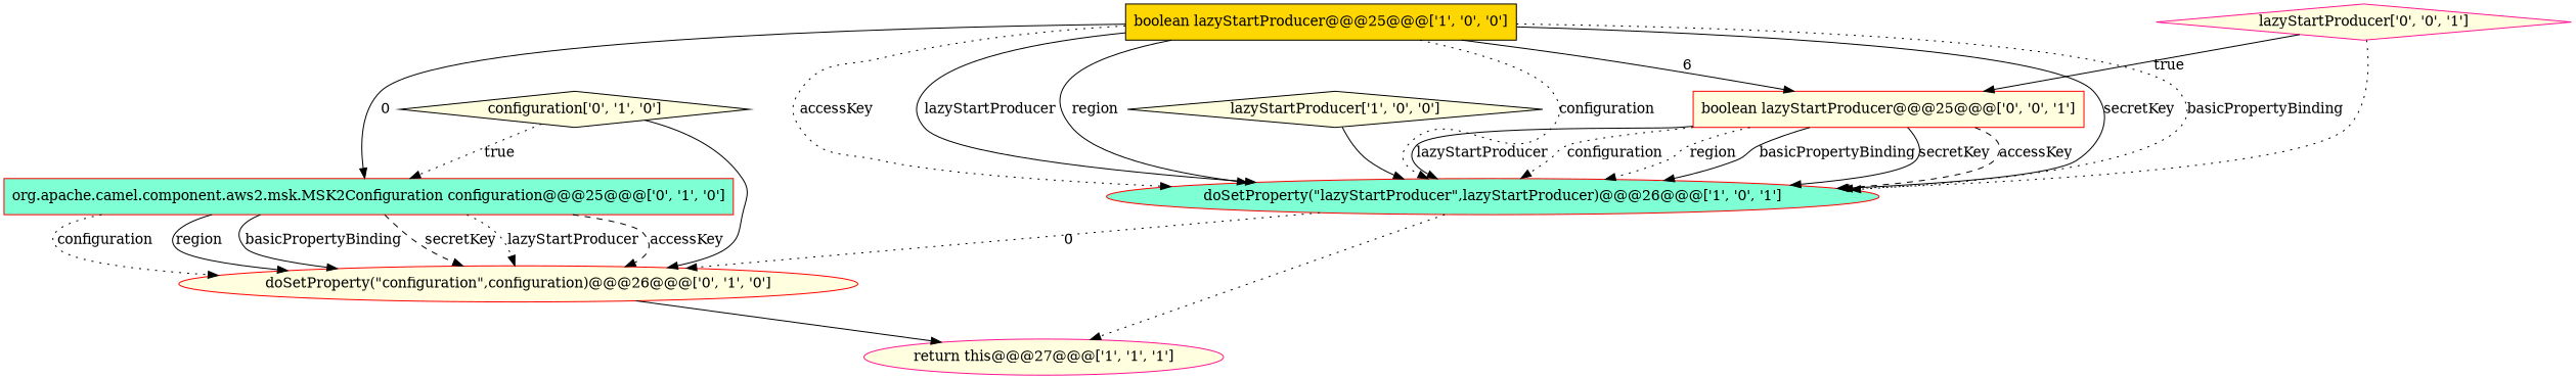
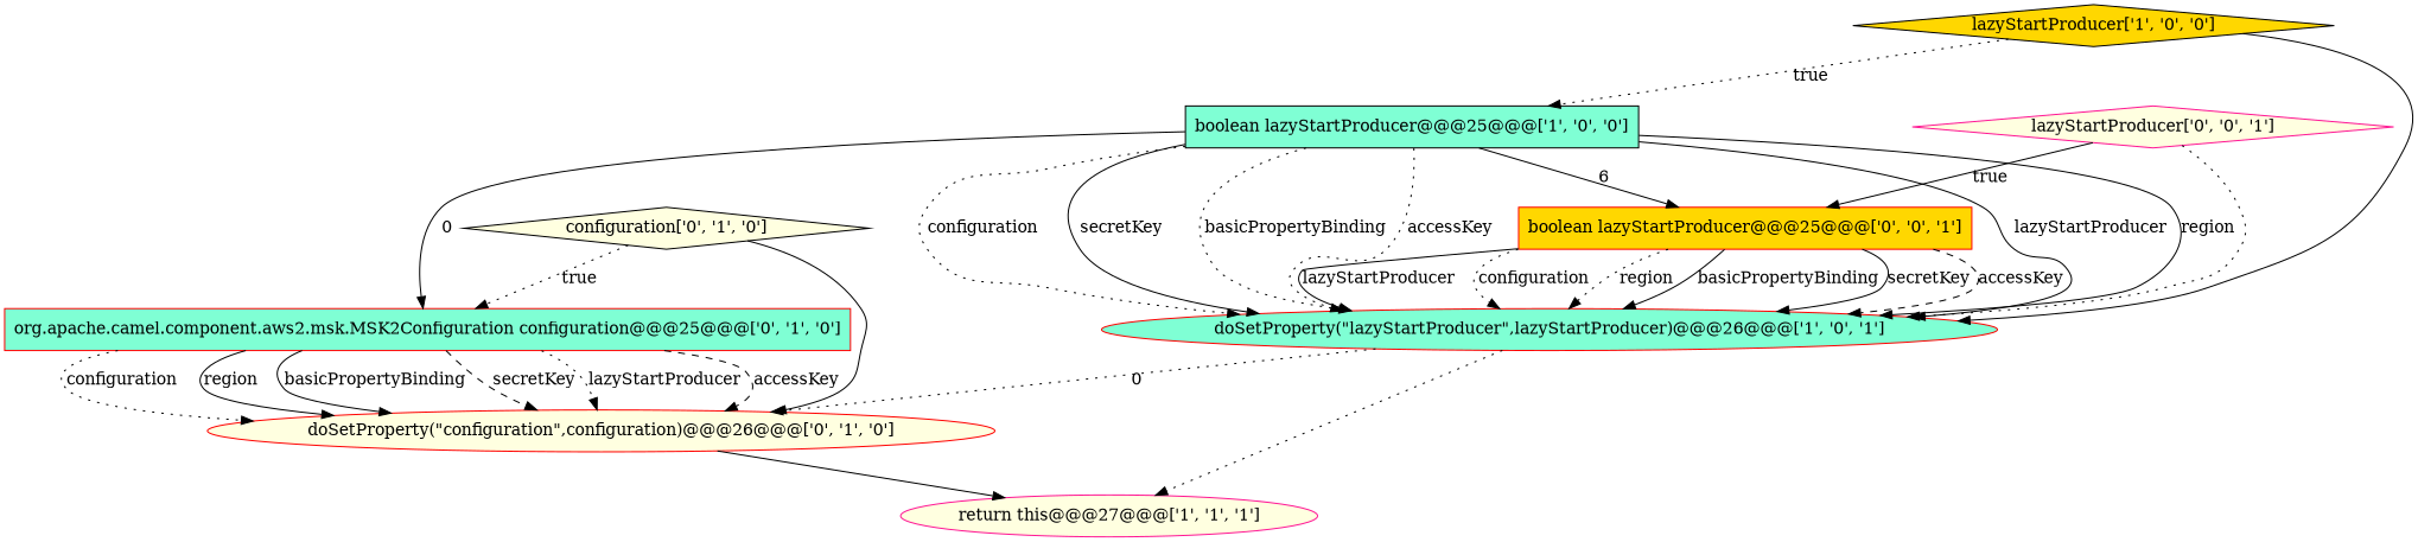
  digraph {
    node [color=red fillcolor=lightyellow shape=diamond style=filled]
    edge [style=solid]
-   n1 [color=black label="lazyStartProducer['1', '0', '0']"]
+   n1 [color=black fillcolor=gold label="lazyStartProducer['1', '0', '0']"]
    n2 [fillcolor=aquamarine label="doSetProperty(\"lazyStartProducer\",lazyStartProducer)@@@26@@@['1', '0', '1']" shape=ellipse]
-   n3 [color=black fillcolor=gold label="boolean lazyStartProducer@@@25@@@['1', '0', '0']" shape=box]
+   n3 [color=black fillcolor=aquamarine label="boolean lazyStartProducer@@@25@@@['1', '0', '0']" shape=box]
    n4 [label="doSetProperty(\"configuration\",configuration)@@@26@@@['0', '1', '0']" shape=ellipse]
    n5 [color=deeppink label="return this@@@27@@@['1', '1', '1']" shape=ellipse]
    n6 [fillcolor=aquamarine label="org.apache.camel.component.aws2.msk.MSK2Configuration configuration@@@25@@@['0', '1', '0']" shape=box]
-   n7 [label="boolean lazyStartProducer@@@25@@@['0', '0', '1']" shape=box]
+   n7 [fillcolor=gold label="boolean lazyStartProducer@@@25@@@['0', '0', '1']" shape=box]
    n8 [color=black label="configuration['0', '1', '0']"]
    n9 [color=deeppink label="lazyStartProducer['0', '0', '1']"]
    n1 -> n2
+   n1 -> n3 [label=true style=dotted]
    n2 -> n4 [label=0 style=dotted]
    n2 -> n5 [style=dotted]
    n3 -> n2 [label=region]
    n3 -> n2 [label=configuration style=dotted]
    n3 -> n2 [label=secretKey]
    n3 -> n2 [label=basicPropertyBinding style=dotted]
    n3 -> n2 [label=accessKey style=dotted]
    n3 -> n2 [label=lazyStartProducer]
    n3 -> n6 [label=0]
    n3 -> n7 [label=6]
    n4 -> n5
    n6 -> n4 [label=secretKey style=dashed]
    n6 -> n4 [label=lazyStartProducer style=dotted]
    n6 -> n4 [label=accessKey style=dashed]
    n6 -> n4 [label=configuration style=dotted]
    n6 -> n4 [label=region]
    n6 -> n4 [label=basicPropertyBinding]
    n7 -> n2 [label=region style=dotted]
    n7 -> n2 [label=basicPropertyBinding]
    n7 -> n2 [label=secretKey]
    n7 -> n2 [label=accessKey style=dashed]
    n7 -> n2 [label=lazyStartProducer]
    n7 -> n2 [label=configuration style=dotted]
    n8 -> n4
    n8 -> n6 [label=true style=dotted]
    n9 -> n2 [style=dotted]
    n9 -> n7 [label=true]
  }
